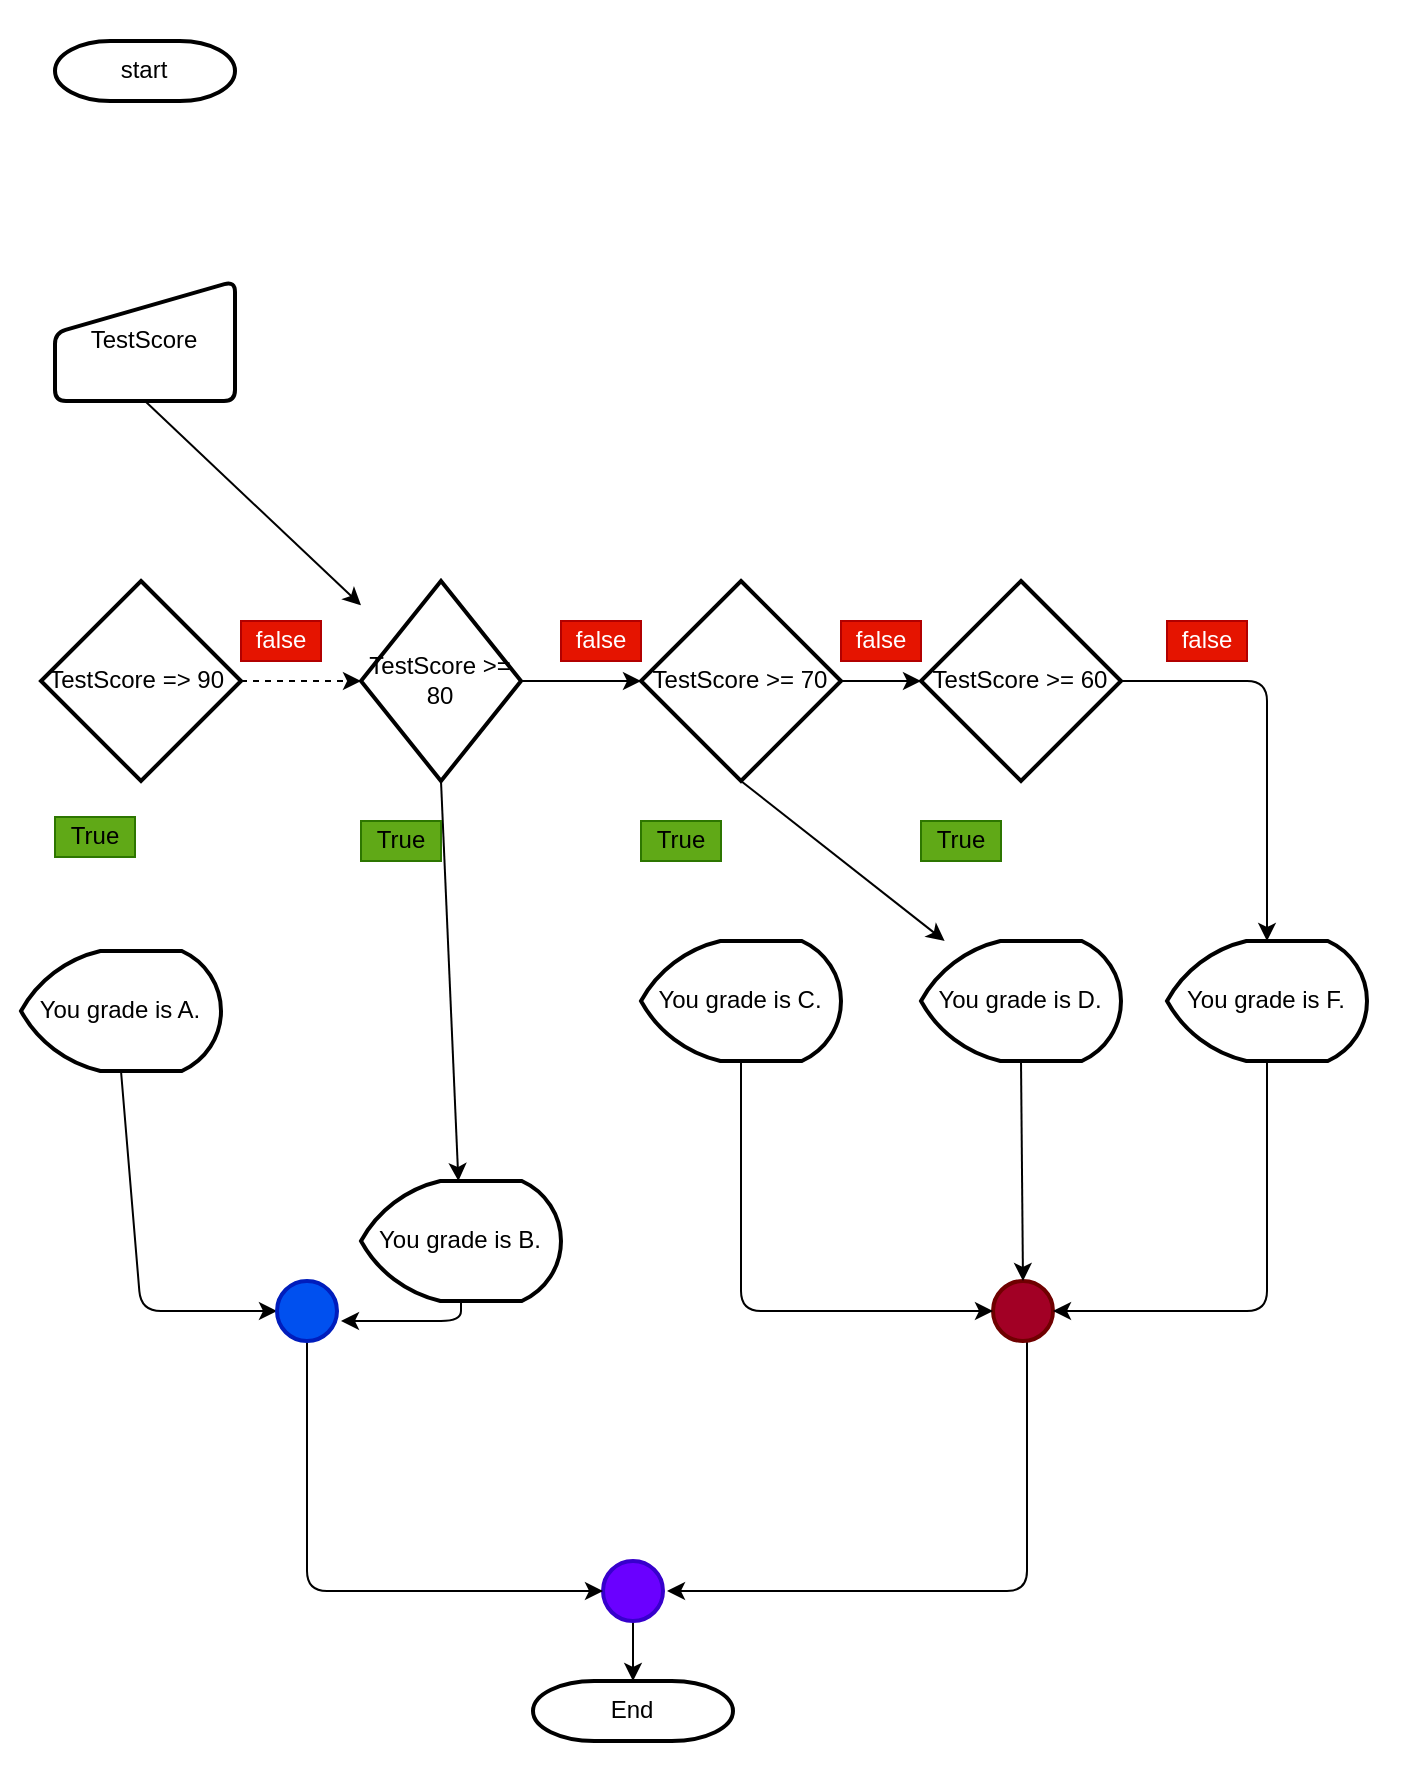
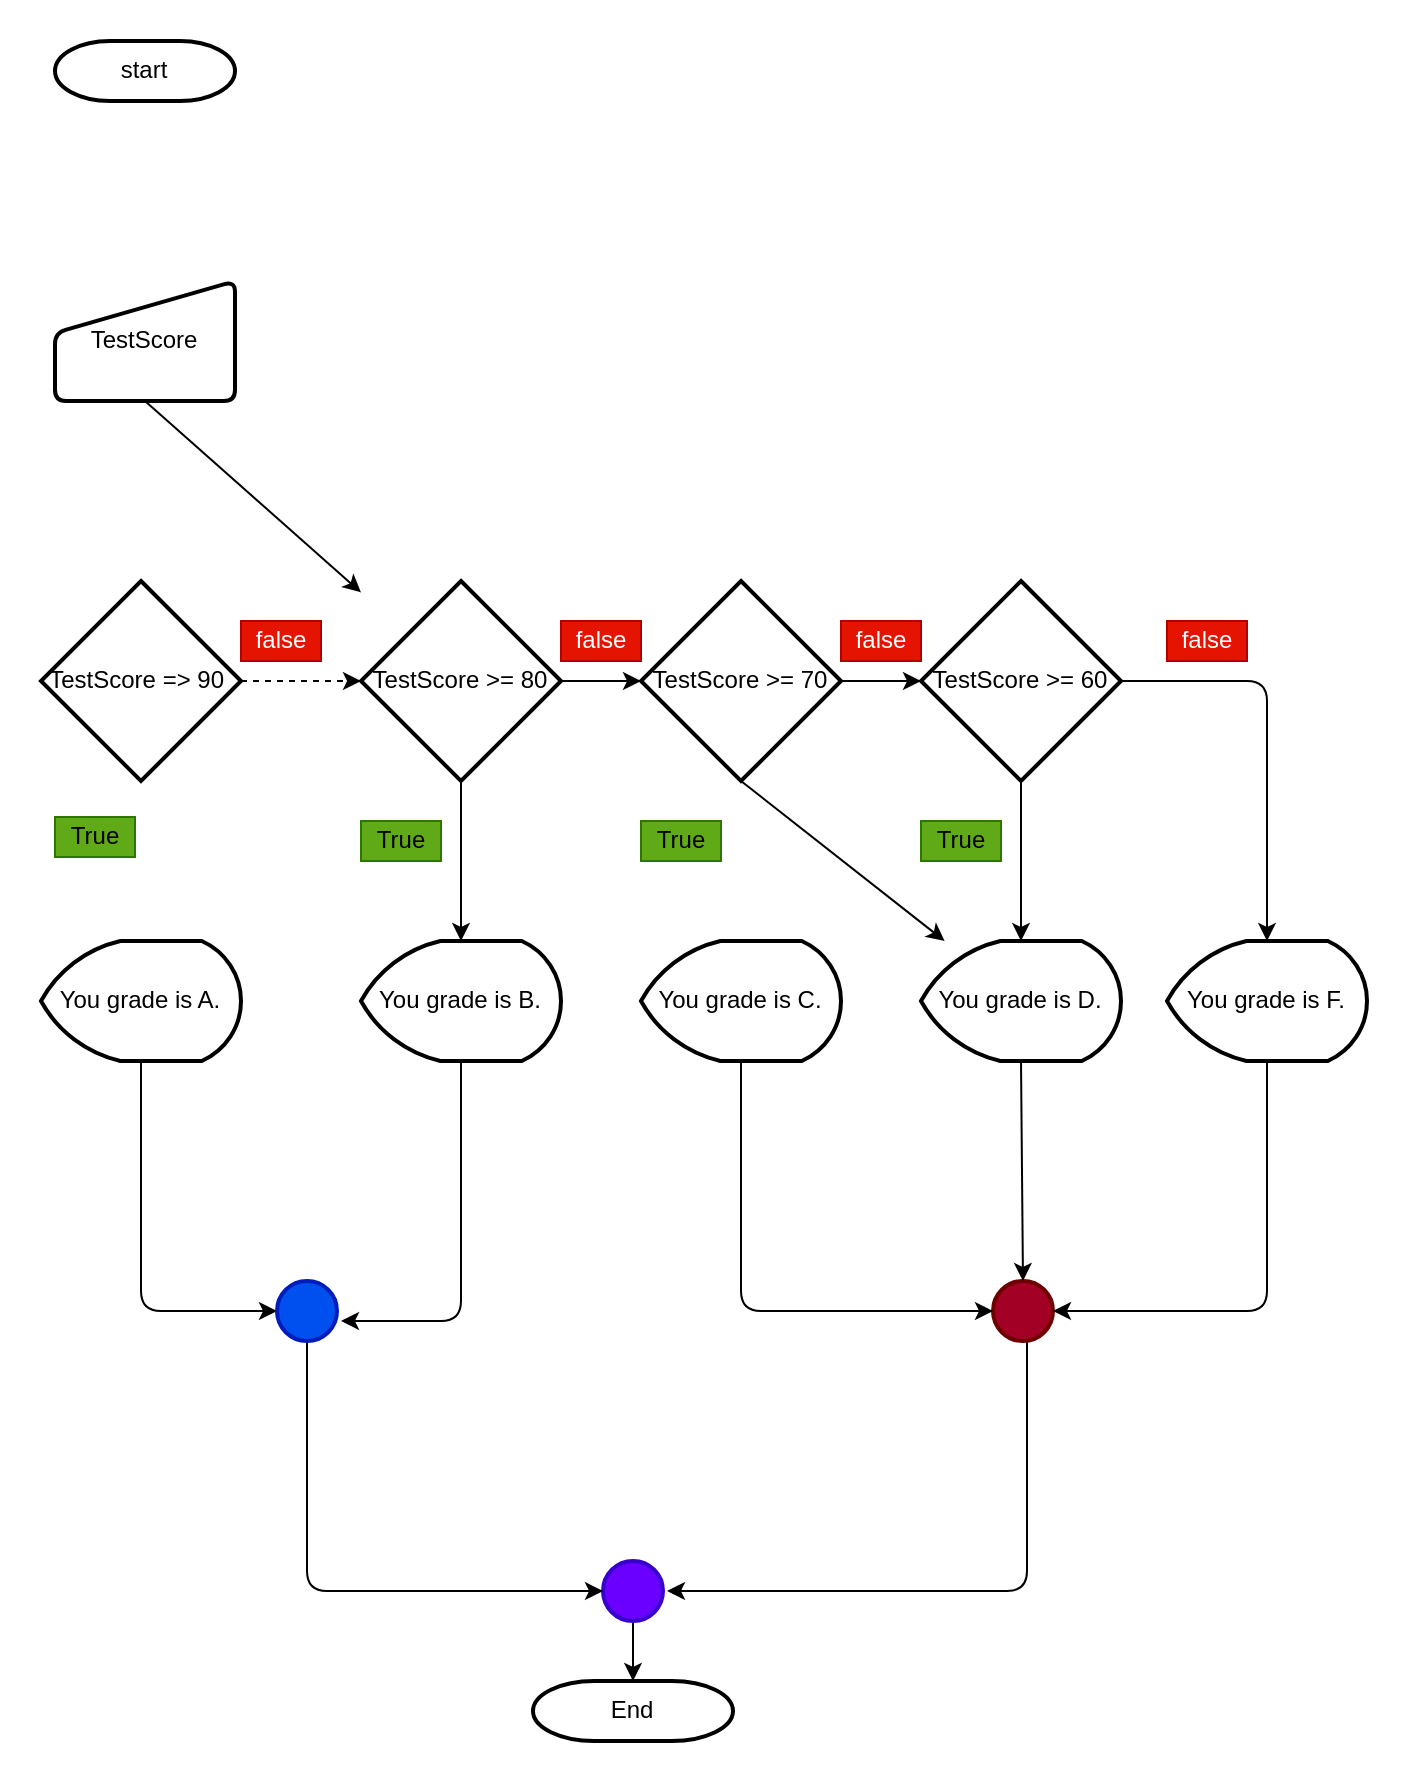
  <mxCell id="0" />
  <mxCell id="1" parent="0" />
  <mxCell id="2" value="start" style="strokeWidth=2;html=1;shape=mxgraph.flowchart.terminator;whiteSpace=wrap;" parent="1" vertex="1"><mxGeometry x="27" y="20" width="90" height="30" as="geometry" /></mxCell>
  <mxCell id="3" style="edgeStyle=none;html=1;exitX=0.5;exitY=1;exitDx=0;exitDy=0;" parent="1" source="4" target="9" edge="1"><mxGeometry relative="1" as="geometry" /></mxCell>
  <mxCell id="4" value="TestScore" style="html=1;strokeWidth=2;shape=manualInput;whiteSpace=wrap;rounded=1;size=26;arcSize=11;" parent="1" vertex="1"><mxGeometry x="27" y="140" width="90" height="60" as="geometry" /></mxCell>
  <mxCell id="5" style="edgeStyle=none;html=1;exitX=1;exitY=0.5;exitDx=0;exitDy=0;exitPerimeter=0;entryX=0;entryY=0.5;entryDx=0;entryDy=0;entryPerimeter=0;dashed=1;" parent="1" source="6" target="9" edge="1"><mxGeometry relative="1" as="geometry" /></mxCell>
  <mxCell id="6" value="TestScore =&amp;gt; 90&amp;nbsp;" style="strokeWidth=2;html=1;shape=mxgraph.flowchart.decision;whiteSpace=wrap;" parent="1" vertex="1"><mxGeometry x="20" y="290" width="100" height="100" as="geometry" /></mxCell>
  <mxCell id="7" style="edgeStyle=none;html=1;exitX=1;exitY=0.5;exitDx=0;exitDy=0;exitPerimeter=0;entryX=0;entryY=0.5;entryDx=0;entryDy=0;entryPerimeter=0;" parent="1" source="9" target="15" edge="1"><mxGeometry relative="1" as="geometry" /></mxCell>
  <mxCell id="8" style="edgeStyle=none;html=1;exitX=0.5;exitY=1;exitDx=0;exitDy=0;exitPerimeter=0;" parent="1" source="9" target="31" edge="1"><mxGeometry relative="1" as="geometry" /></mxCell>
- <mxCell id="9" value="TestScore &amp;gt;= 80" style="strokeWidth=2;html=1;shape=mxgraph.flowchart.decision;whiteSpace=wrap;" parent="1" vertex="1"><mxGeometry x="180" y="290" width="80" height="100" as="geometry" /></mxCell>
+ <mxCell id="9" value="TestScore &amp;gt;= 80" style="strokeWidth=2;html=1;shape=mxgraph.flowchart.decision;whiteSpace=wrap;" parent="1" vertex="1"><mxGeometry x="180" y="290" width="100" height="100" as="geometry" /></mxCell>
+ <mxCell id="10" style="edgeStyle=none;html=1;exitX=0.5;exitY=1;exitDx=0;exitDy=0;exitPerimeter=0;" parent="1" source="12" target="35" edge="1"><mxGeometry relative="1" as="geometry" /></mxCell>
  <mxCell id="11" style="edgeStyle=none;html=1;exitX=1;exitY=0.5;exitDx=0;exitDy=0;exitPerimeter=0;entryX=0.5;entryY=0;entryDx=0;entryDy=0;entryPerimeter=0;" parent="1" source="12" target="37" edge="1"><mxGeometry relative="1" as="geometry"><Array as="points"><mxPoint x="633" y="340" /></Array></mxGeometry></mxCell>
  <mxCell id="12" value="TestScore &amp;gt;= 60" style="strokeWidth=2;html=1;shape=mxgraph.flowchart.decision;whiteSpace=wrap;" parent="1" vertex="1"><mxGeometry x="460" y="290" width="100" height="100" as="geometry" /></mxCell>
  <mxCell id="13" style="edgeStyle=none;html=1;exitX=1;exitY=0.5;exitDx=0;exitDy=0;exitPerimeter=0;entryX=0;entryY=0.5;entryDx=0;entryDy=0;entryPerimeter=0;" parent="1" source="15" target="12" edge="1"><mxGeometry relative="1" as="geometry" /></mxCell>
  <mxCell id="14" style="edgeStyle=none;html=1;exitX=0.5;exitY=1;exitDx=0;exitDy=0;exitPerimeter=0;" parent="1" source="15" target="35" edge="1"><mxGeometry relative="1" as="geometry" /></mxCell>
  <mxCell id="15" value="TestScore &amp;gt;= 70" style="strokeWidth=2;html=1;shape=mxgraph.flowchart.decision;whiteSpace=wrap;" parent="1" vertex="1"><mxGeometry x="320" y="290" width="100" height="100" as="geometry" /></mxCell>
  <mxCell id="16" style="edgeStyle=none;html=1;exitX=0.5;exitY=1;exitDx=0;exitDy=0;exitPerimeter=0;entryX=0;entryY=0.5;entryDx=0;entryDy=0;entryPerimeter=0;" parent="1" source="17" target="29" edge="1"><mxGeometry relative="1" as="geometry"><Array as="points"><mxPoint x="70" y="655" /></Array></mxGeometry></mxCell>
- <mxCell id="17" value="You grade is A." style="strokeWidth=2;html=1;shape=mxgraph.flowchart.display;whiteSpace=wrap;" parent="1" vertex="1"><mxGeometry x="10" y="475" width="100" height="60" as="geometry" /></mxCell>
+ <mxCell id="17" value="You grade is A." style="strokeWidth=2;html=1;shape=mxgraph.flowchart.display;whiteSpace=wrap;" parent="1" vertex="1"><mxGeometry x="20" y="470" width="100" height="60" as="geometry" /></mxCell>
  <mxCell id="18" value="True" style="text;html=1;resizable=0;autosize=1;align=center;verticalAlign=middle;points=[];fillColor=#60a917;strokeColor=#2D7600;rounded=0;fontColor=#000000;" parent="1" vertex="1"><mxGeometry x="27" y="408" width="40" height="20" as="geometry" /></mxCell>
  <mxCell id="19" value="false" style="text;html=1;resizable=0;autosize=1;align=center;verticalAlign=middle;points=[];fillColor=#e51400;strokeColor=#B20000;rounded=0;fontColor=#ffffff;" parent="1" vertex="1"><mxGeometry x="120" y="310" width="40" height="20" as="geometry" /></mxCell>
  <mxCell id="20" value="false" style="text;html=1;resizable=0;autosize=1;align=center;verticalAlign=middle;points=[];fillColor=#e51400;strokeColor=#B20000;rounded=0;fontColor=#ffffff;" parent="1" vertex="1"><mxGeometry x="280" y="310" width="40" height="20" as="geometry" /></mxCell>
  <mxCell id="21" value="false" style="text;html=1;resizable=0;autosize=1;align=center;verticalAlign=middle;points=[];fillColor=#e51400;strokeColor=#B20000;rounded=0;fontColor=#ffffff;" parent="1" vertex="1"><mxGeometry x="420" y="310" width="40" height="20" as="geometry" /></mxCell>
  <mxCell id="22" value="false" style="text;html=1;resizable=0;autosize=1;align=center;verticalAlign=middle;points=[];fillColor=#e51400;strokeColor=#B20000;rounded=0;fontColor=#ffffff;" parent="1" vertex="1"><mxGeometry x="583" y="310" width="40" height="20" as="geometry" /></mxCell>
  <mxCell id="23" value="End" style="strokeWidth=2;html=1;shape=mxgraph.flowchart.terminator;whiteSpace=wrap;" parent="1" vertex="1"><mxGeometry x="266" y="840" width="100" height="30" as="geometry" /></mxCell>
  <mxCell id="24" style="edgeStyle=none;html=1;exitX=0.5;exitY=1;exitDx=0;exitDy=0;exitPerimeter=0;entryX=1;entryY=0.5;entryDx=0;entryDy=0;entryPerimeter=0;" parent="1" edge="1"><mxGeometry relative="1" as="geometry"><mxPoint x="513" y="670" as="sourcePoint" /><mxPoint x="333" y="795" as="targetPoint" /><Array as="points"><mxPoint x="513" y="795" /></Array></mxGeometry></mxCell>
  <mxCell id="25" value="" style="strokeWidth=2;html=1;shape=mxgraph.flowchart.start_2;whiteSpace=wrap;fillColor=#a20025;fontColor=#ffffff;strokeColor=#6F0000;" parent="1" vertex="1"><mxGeometry x="496" y="640" width="30" height="30" as="geometry" /></mxCell>
  <mxCell id="26" style="edgeStyle=none;html=1;exitX=0.5;exitY=1;exitDx=0;exitDy=0;exitPerimeter=0;entryX=0.5;entryY=0;entryDx=0;entryDy=0;entryPerimeter=0;" parent="1" source="27" target="23" edge="1"><mxGeometry relative="1" as="geometry" /></mxCell>
  <mxCell id="27" value="" style="strokeWidth=2;html=1;shape=mxgraph.flowchart.start_2;whiteSpace=wrap;fillColor=#6a00ff;fontColor=#ffffff;strokeColor=#3700CC;" parent="1" vertex="1"><mxGeometry x="301" y="780" width="30" height="30" as="geometry" /></mxCell>
  <mxCell id="28" style="edgeStyle=none;html=1;exitX=0.5;exitY=1;exitDx=0;exitDy=0;exitPerimeter=0;entryX=0;entryY=0.5;entryDx=0;entryDy=0;entryPerimeter=0;" parent="1" source="29" target="27" edge="1"><mxGeometry relative="1" as="geometry"><Array as="points"><mxPoint x="153" y="795" /></Array></mxGeometry></mxCell>
  <mxCell id="29" value="" style="strokeWidth=2;html=1;shape=mxgraph.flowchart.start_2;whiteSpace=wrap;fillColor=#0050ef;fontColor=#ffffff;strokeColor=#001DBC;" parent="1" vertex="1"><mxGeometry x="138" y="640" width="30" height="30" as="geometry" /></mxCell>
  <mxCell id="30" style="edgeStyle=none;html=1;exitX=0.5;exitY=1;exitDx=0;exitDy=0;exitPerimeter=0;" parent="1" source="31" edge="1"><mxGeometry relative="1" as="geometry"><mxPoint x="170" y="660" as="targetPoint" /><Array as="points"><mxPoint x="230" y="660" /></Array></mxGeometry></mxCell>
- <mxCell id="31" value="You grade is B." style="strokeWidth=2;html=1;shape=mxgraph.flowchart.display;whiteSpace=wrap;" parent="1" vertex="1"><mxGeometry x="180" y="590" width="100" height="60" as="geometry" /></mxCell>
+ <mxCell id="31" value="You grade is B." style="strokeWidth=2;html=1;shape=mxgraph.flowchart.display;whiteSpace=wrap;" parent="1" vertex="1"><mxGeometry x="180" y="470" width="100" height="60" as="geometry" /></mxCell>
  <mxCell id="32" style="edgeStyle=none;html=1;exitX=0.5;exitY=1;exitDx=0;exitDy=0;exitPerimeter=0;entryX=0;entryY=0.5;entryDx=0;entryDy=0;entryPerimeter=0;" parent="1" source="33" target="25" edge="1"><mxGeometry relative="1" as="geometry"><Array as="points"><mxPoint x="370" y="655" /></Array></mxGeometry></mxCell>
  <mxCell id="33" value="You grade is C." style="strokeWidth=2;html=1;shape=mxgraph.flowchart.display;whiteSpace=wrap;" parent="1" vertex="1"><mxGeometry x="320" y="470" width="100" height="60" as="geometry" /></mxCell>
  <mxCell id="34" style="edgeStyle=none;html=1;exitX=0.5;exitY=1;exitDx=0;exitDy=0;exitPerimeter=0;entryX=0.5;entryY=0;entryDx=0;entryDy=0;entryPerimeter=0;" parent="1" source="35" target="25" edge="1"><mxGeometry relative="1" as="geometry" /></mxCell>
  <mxCell id="35" value="You grade is D." style="strokeWidth=2;html=1;shape=mxgraph.flowchart.display;whiteSpace=wrap;" parent="1" vertex="1"><mxGeometry x="460" y="470" width="100" height="60" as="geometry" /></mxCell>
  <mxCell id="36" style="edgeStyle=none;html=1;exitX=0.5;exitY=1;exitDx=0;exitDy=0;exitPerimeter=0;entryX=1;entryY=0.5;entryDx=0;entryDy=0;entryPerimeter=0;" parent="1" source="37" target="25" edge="1"><mxGeometry relative="1" as="geometry"><Array as="points"><mxPoint x="633" y="655" /></Array></mxGeometry></mxCell>
  <mxCell id="37" value="You grade is F." style="strokeWidth=2;html=1;shape=mxgraph.flowchart.display;whiteSpace=wrap;" parent="1" vertex="1"><mxGeometry x="583" y="470" width="100" height="60" as="geometry" /></mxCell>
  <mxCell id="38" value="True" style="text;html=1;resizable=0;autosize=1;align=center;verticalAlign=middle;points=[];fillColor=#60a917;strokeColor=#2D7600;rounded=0;fontColor=#000000;" parent="1" vertex="1"><mxGeometry x="180" y="410" width="40" height="20" as="geometry" /></mxCell>
  <mxCell id="39" value="True" style="text;html=1;resizable=0;autosize=1;align=center;verticalAlign=middle;points=[];fillColor=#60a917;strokeColor=#2D7600;rounded=0;fontColor=#000000;" parent="1" vertex="1"><mxGeometry x="320" y="410" width="40" height="20" as="geometry" /></mxCell>
  <mxCell id="40" value="True" style="text;html=1;resizable=0;autosize=1;align=center;verticalAlign=middle;points=[];fillColor=#60a917;strokeColor=#2D7600;rounded=0;fontColor=#000000;" parent="1" vertex="1"><mxGeometry x="460" y="410" width="40" height="20" as="geometry" /></mxCell>
